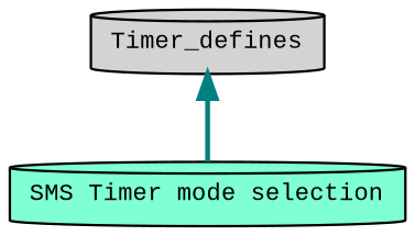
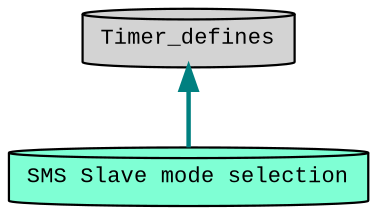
  digraph {
    rankdir=TB
    fontname="Liberation Mono"
    node [color=black fontname="Liberation Mono" fontsize=10 shape=cylinder style=filled]
-   n1 [fillcolor=aquamarine fontcolor=black height=0.2 label="SMS Timer mode selection" width=0.4]
+   n1 [fillcolor=aquamarine fontcolor=black height=0.2 label="SMS Slave mode selection" width=0.4]
    n2 [fillcolor=lightgrey height=0.2 label=Timer_defines width=0.4]
    n2 -> n1 [dir=back fontname="Liberation Mono" fontsize=10 labelfontname=Helvetica labelfontsize=10 shape=plaintext style=bold color=teal]
  }
